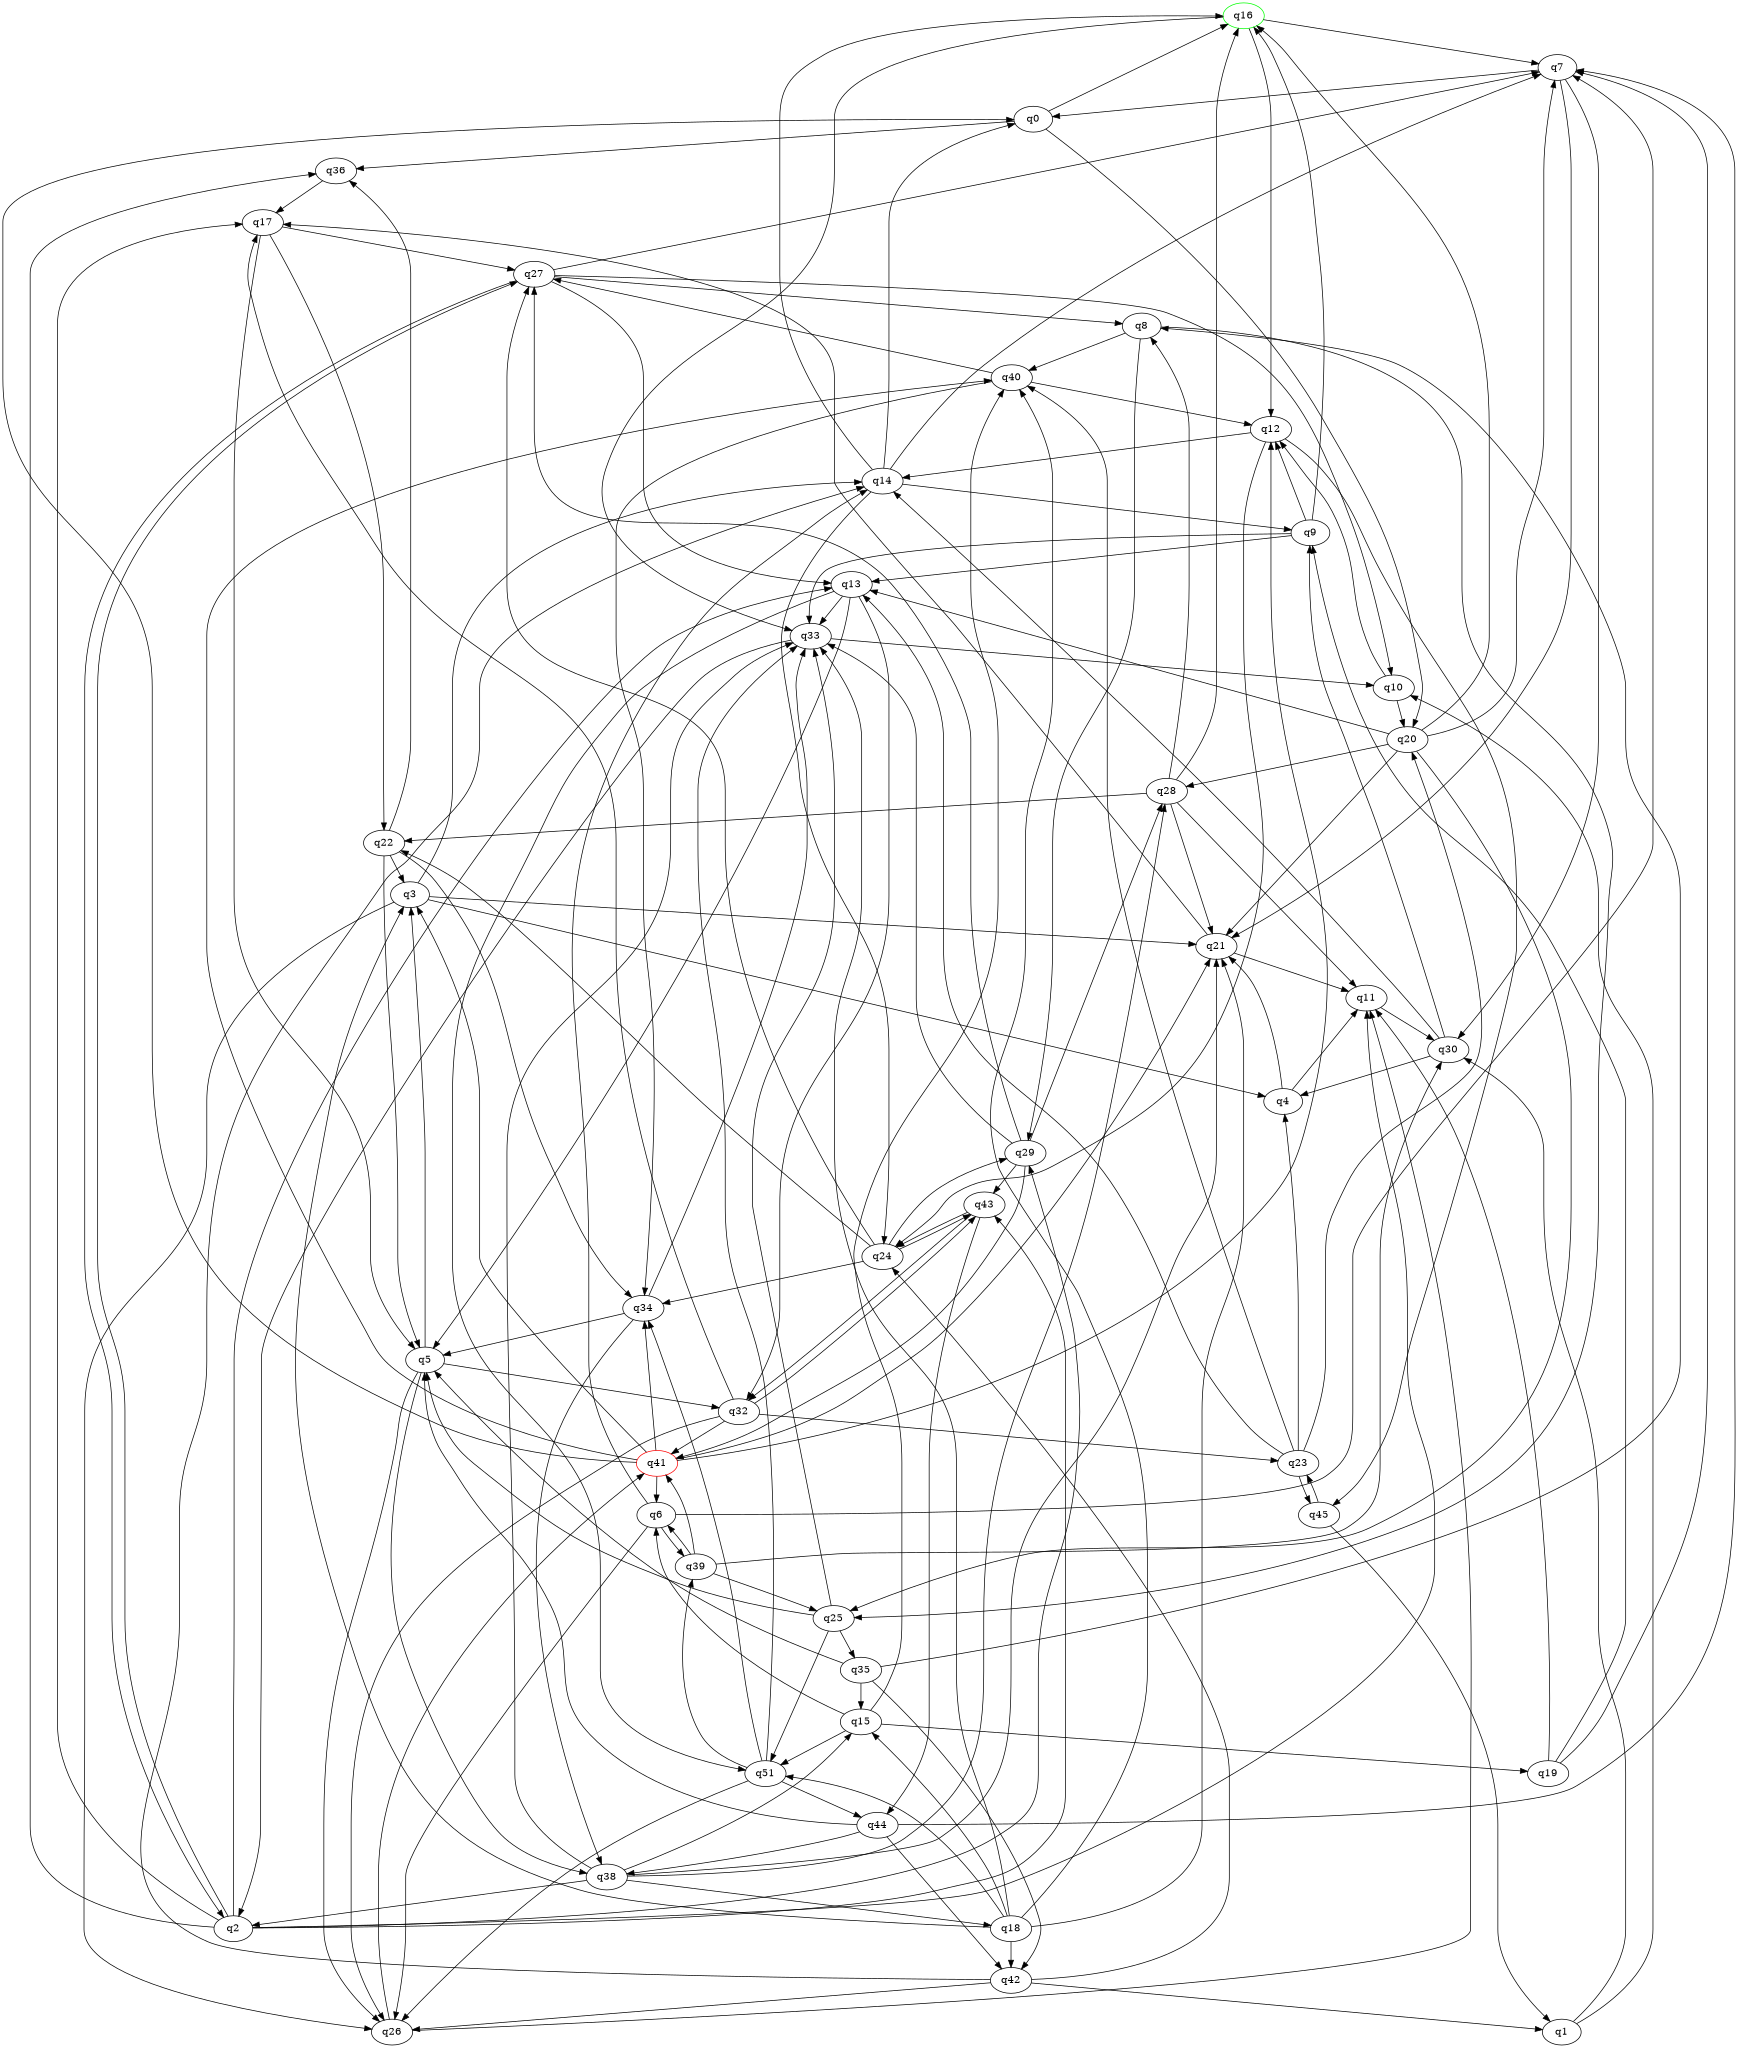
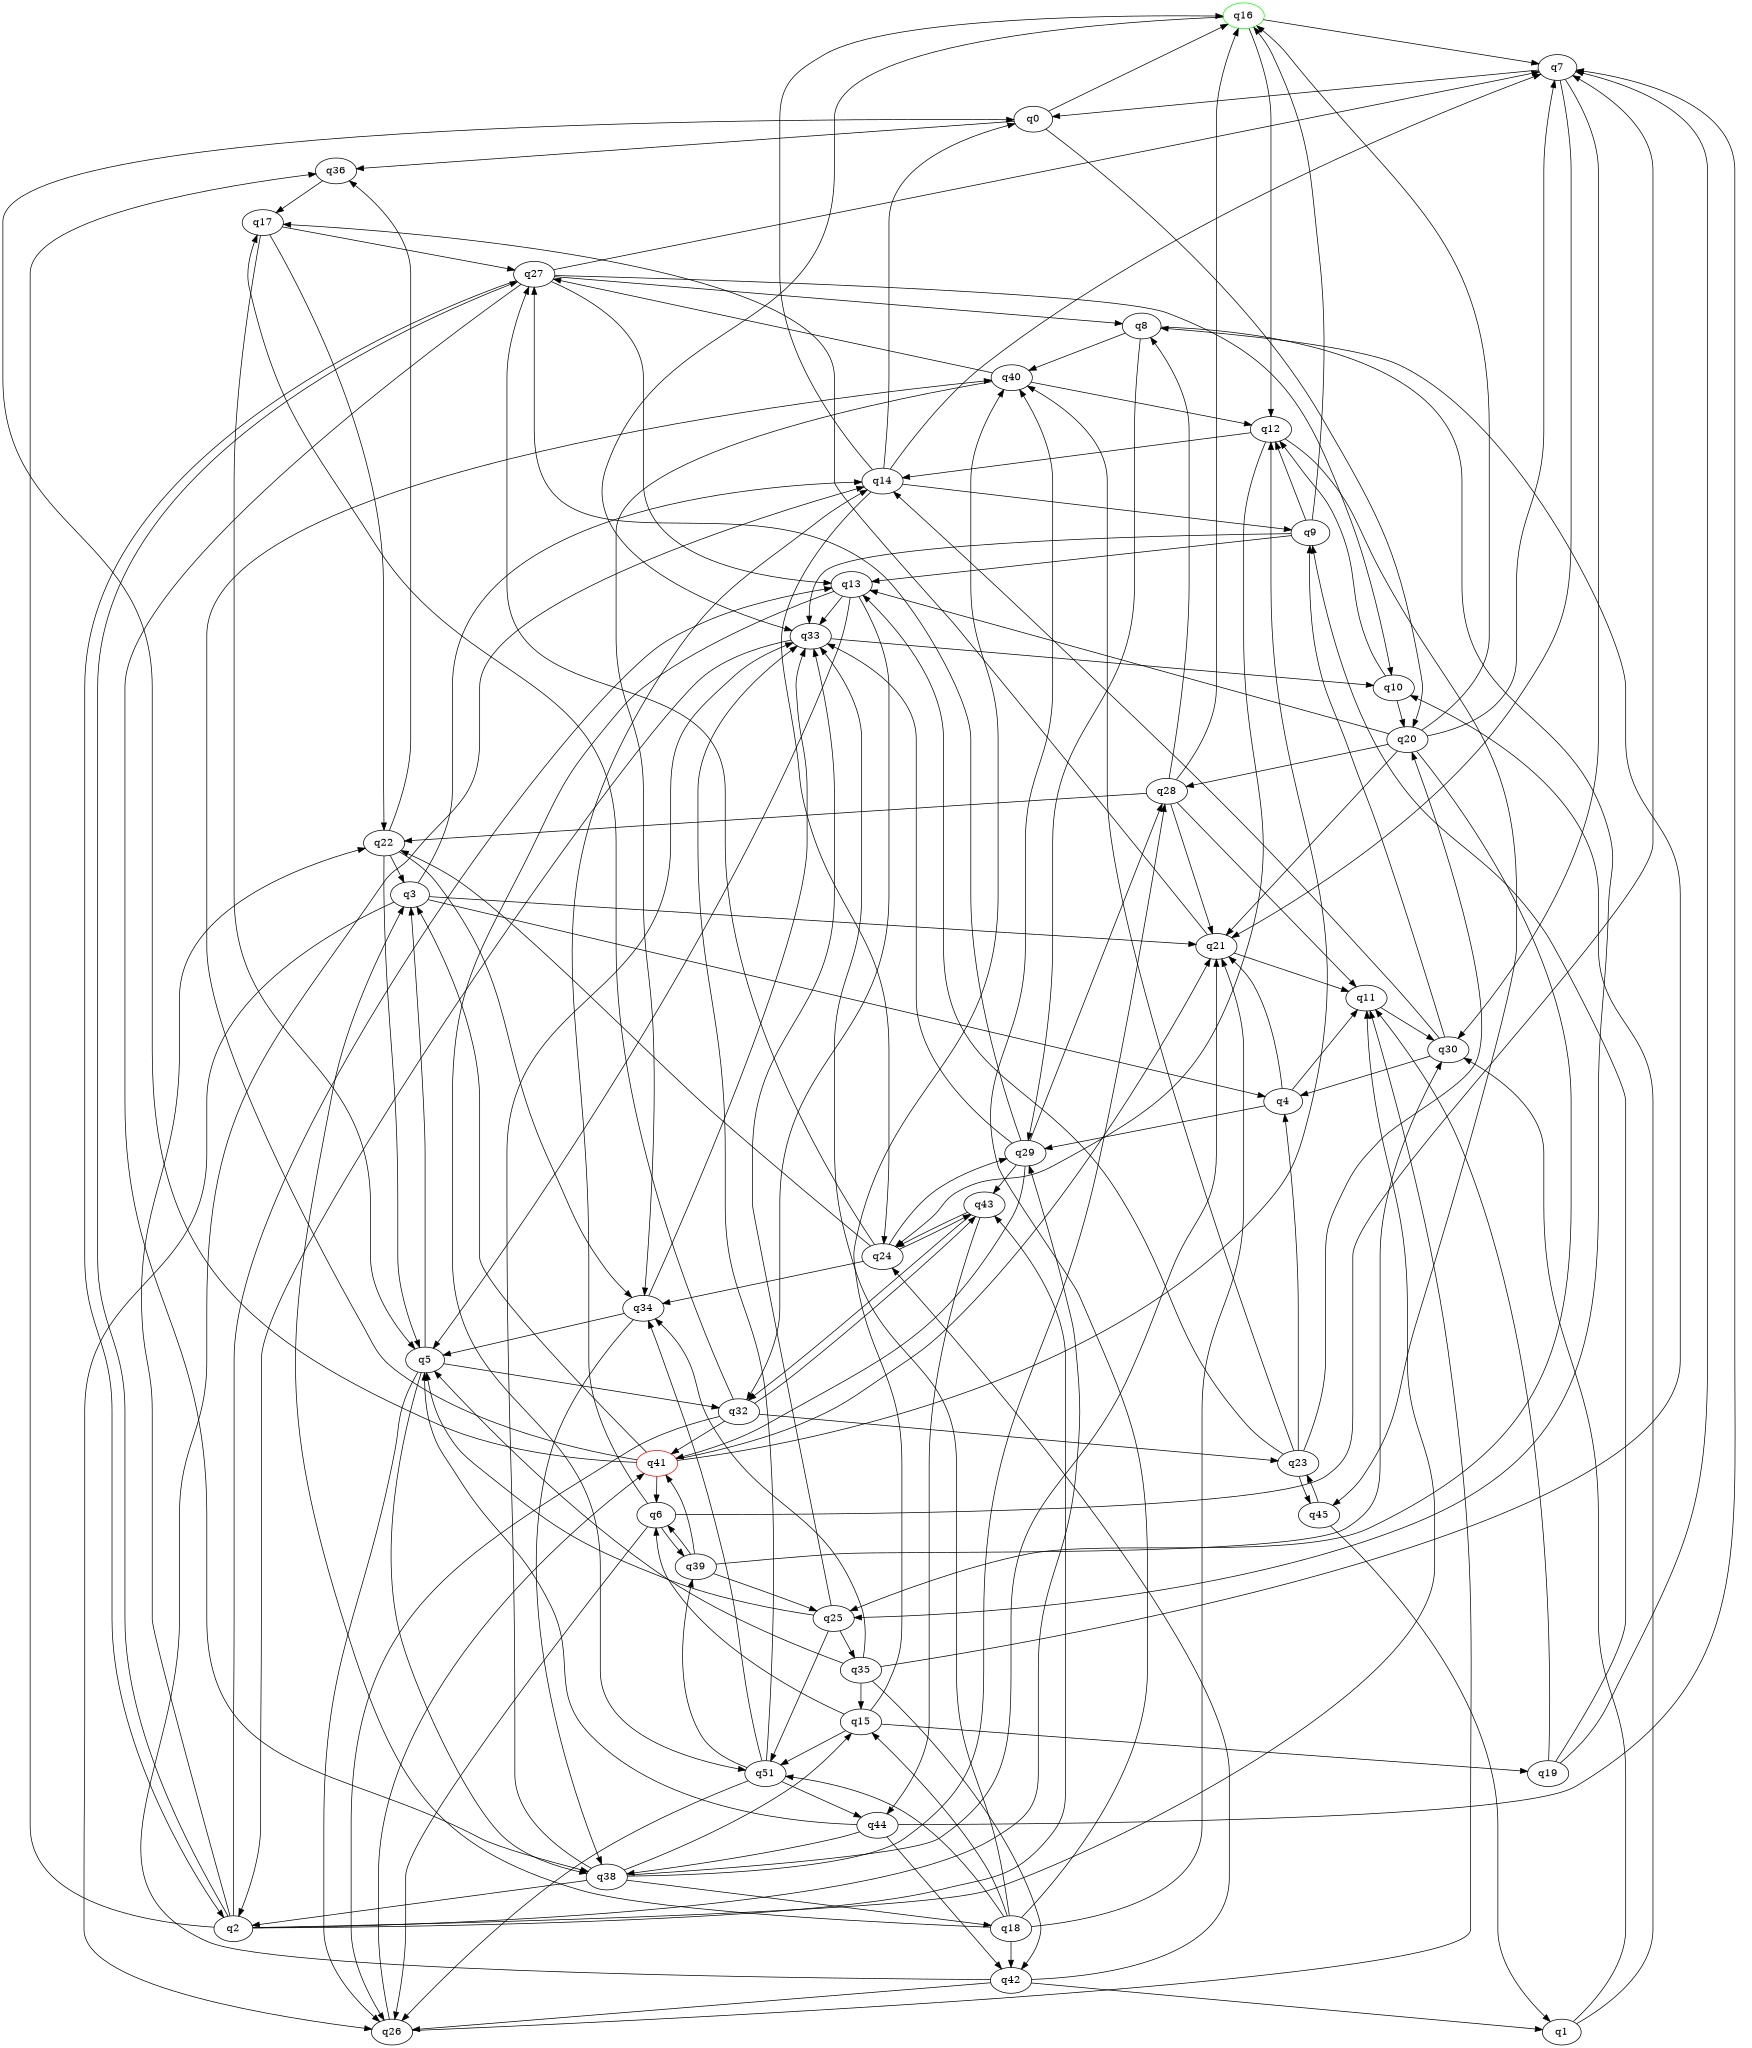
  digraph {
    q16 [color=green initial=1]
    q7
    q12
    q33
    q0
    q21
    q30
    q14
    q24
    q45
    q10
    q2
    q41 [color=red final=1]
    q3
    q6
    q40
    q34
    q20
    q36
    q4
    q26
    q17
    q11
    q39
    q27
    q38
    q5
    q13
    q25
    q28
    q32
    n32 [label=q51]
    q35
    q22
    q8
    q1
    q9
    q29
    q43
    q15
    q18
    q44
    q23
    q19
    q42
    q16 -> q7
    q16 -> q12
    q16 -> q33
    q7 -> q0
    q7 -> q21
    q7 -> q30
    q12 -> q14
    q12 -> q24
    q12 -> q45
    q33 -> q10
    q33 -> q2
    q0 -> q16
    q0 -> q20
    q0 -> q36
    q21 -> q17
    q21 -> q11
    q30 -> q14
    q30 -> q4
    q30 -> q9
    q14 -> q16
    q14 -> q7
    q14 -> q0
    q14 -> q24
    q14 -> q9
    q24 -> q34
    q24 -> q27
    q24 -> q22
    q24 -> q29
    q24 -> q43
    q45 -> q1
    q45 -> q23
    q10 -> q12
    q10 -> q20
    q2 -> q36
-   q2 -> q17
+   q2 -> q22
    q2 -> q11
    q2 -> q27
    q2 -> q13
    q2 -> q29
    q2 -> q43
    q41 -> q12
    q41 -> q0
    q41 -> q21
    q41 -> q3
    q41 -> q6
    q41 -> q40
-   q41 -> q34
+   q35 -> q34
    q3 -> q21
    q3 -> q14
    q3 -> q4
    q3 -> q26
    q6 -> q7
    q6 -> q14
    q6 -> q26
    q6 -> q39
    q40 -> q12
    q40 -> q34
    q40 -> q27
    q34 -> q33
    q34 -> q38
    q34 -> q5
    q20 -> q16
    q20 -> q7
    q20 -> q21
    q20 -> q13
    q20 -> q25
    q20 -> q28
    q36 -> q17
    q4 -> q21
    q4 -> q11
+   q4 -> q29
    q26 -> q41
    q26 -> q11
    q17 -> q27
    q17 -> q5
    q17 -> q22
    q11 -> q30
    q39 -> q30
    q39 -> q41
    q39 -> q6
    q39 -> q25
    q27 -> q7
    q27 -> q10
    q27 -> q2
+   q27 -> q38
    q27 -> q13
    q27 -> q8
    q38 -> q33
    q38 -> q21
    q38 -> q2
    q38 -> q28
    q38 -> q15
    q38 -> q18
    q5 -> q3
    q5 -> q26
    q5 -> q38
    q5 -> q32
    q13 -> q33
    q13 -> q5
    q13 -> q32
    q13 -> n32
    q25 -> q33
    q25 -> q5
    q25 -> n32
    q25 -> q35
    q28 -> q16
    q28 -> q21
    q28 -> q11
    q28 -> q22
    q28 -> q8
    q32 -> q41
    q32 -> q26
    q32 -> q17
    q32 -> q43
    q32 -> q23
    n32 -> q33
    n32 -> q34
    n32 -> q26
    n32 -> q39
    n32 -> q44
    q35 -> q5
    q35 -> q8
    q35 -> q15
    q35 -> q42
    q22 -> q3
    q22 -> q34
    q22 -> q36
    q22 -> q5
    q8 -> q40
    q8 -> q25
    q8 -> q29
    q1 -> q30
    q1 -> q10
    q9 -> q16
    q9 -> q12
    q9 -> q33
    q9 -> q13
    q29 -> q33
    q29 -> q41
    q29 -> q27
    q29 -> q28
    q29 -> q43
    q43 -> q24
    q43 -> q32
    q43 -> q44
    q15 -> q6
    q15 -> q40
    q15 -> n32
    q15 -> q19
    q18 -> q33
    q18 -> q21
    q18 -> q3
    q18 -> q40
    q18 -> n32
    q18 -> q15
    q18 -> q42
    q44 -> q7
    q44 -> q38
    q44 -> q5
    q44 -> q42
    q23 -> q45
    q23 -> q40
    q23 -> q20
    q23 -> q4
    q23 -> q13
    q19 -> q7
    q19 -> q11
    q19 -> q9
    q42 -> q14
    q42 -> q24
    q42 -> q26
    q42 -> q1
  }
